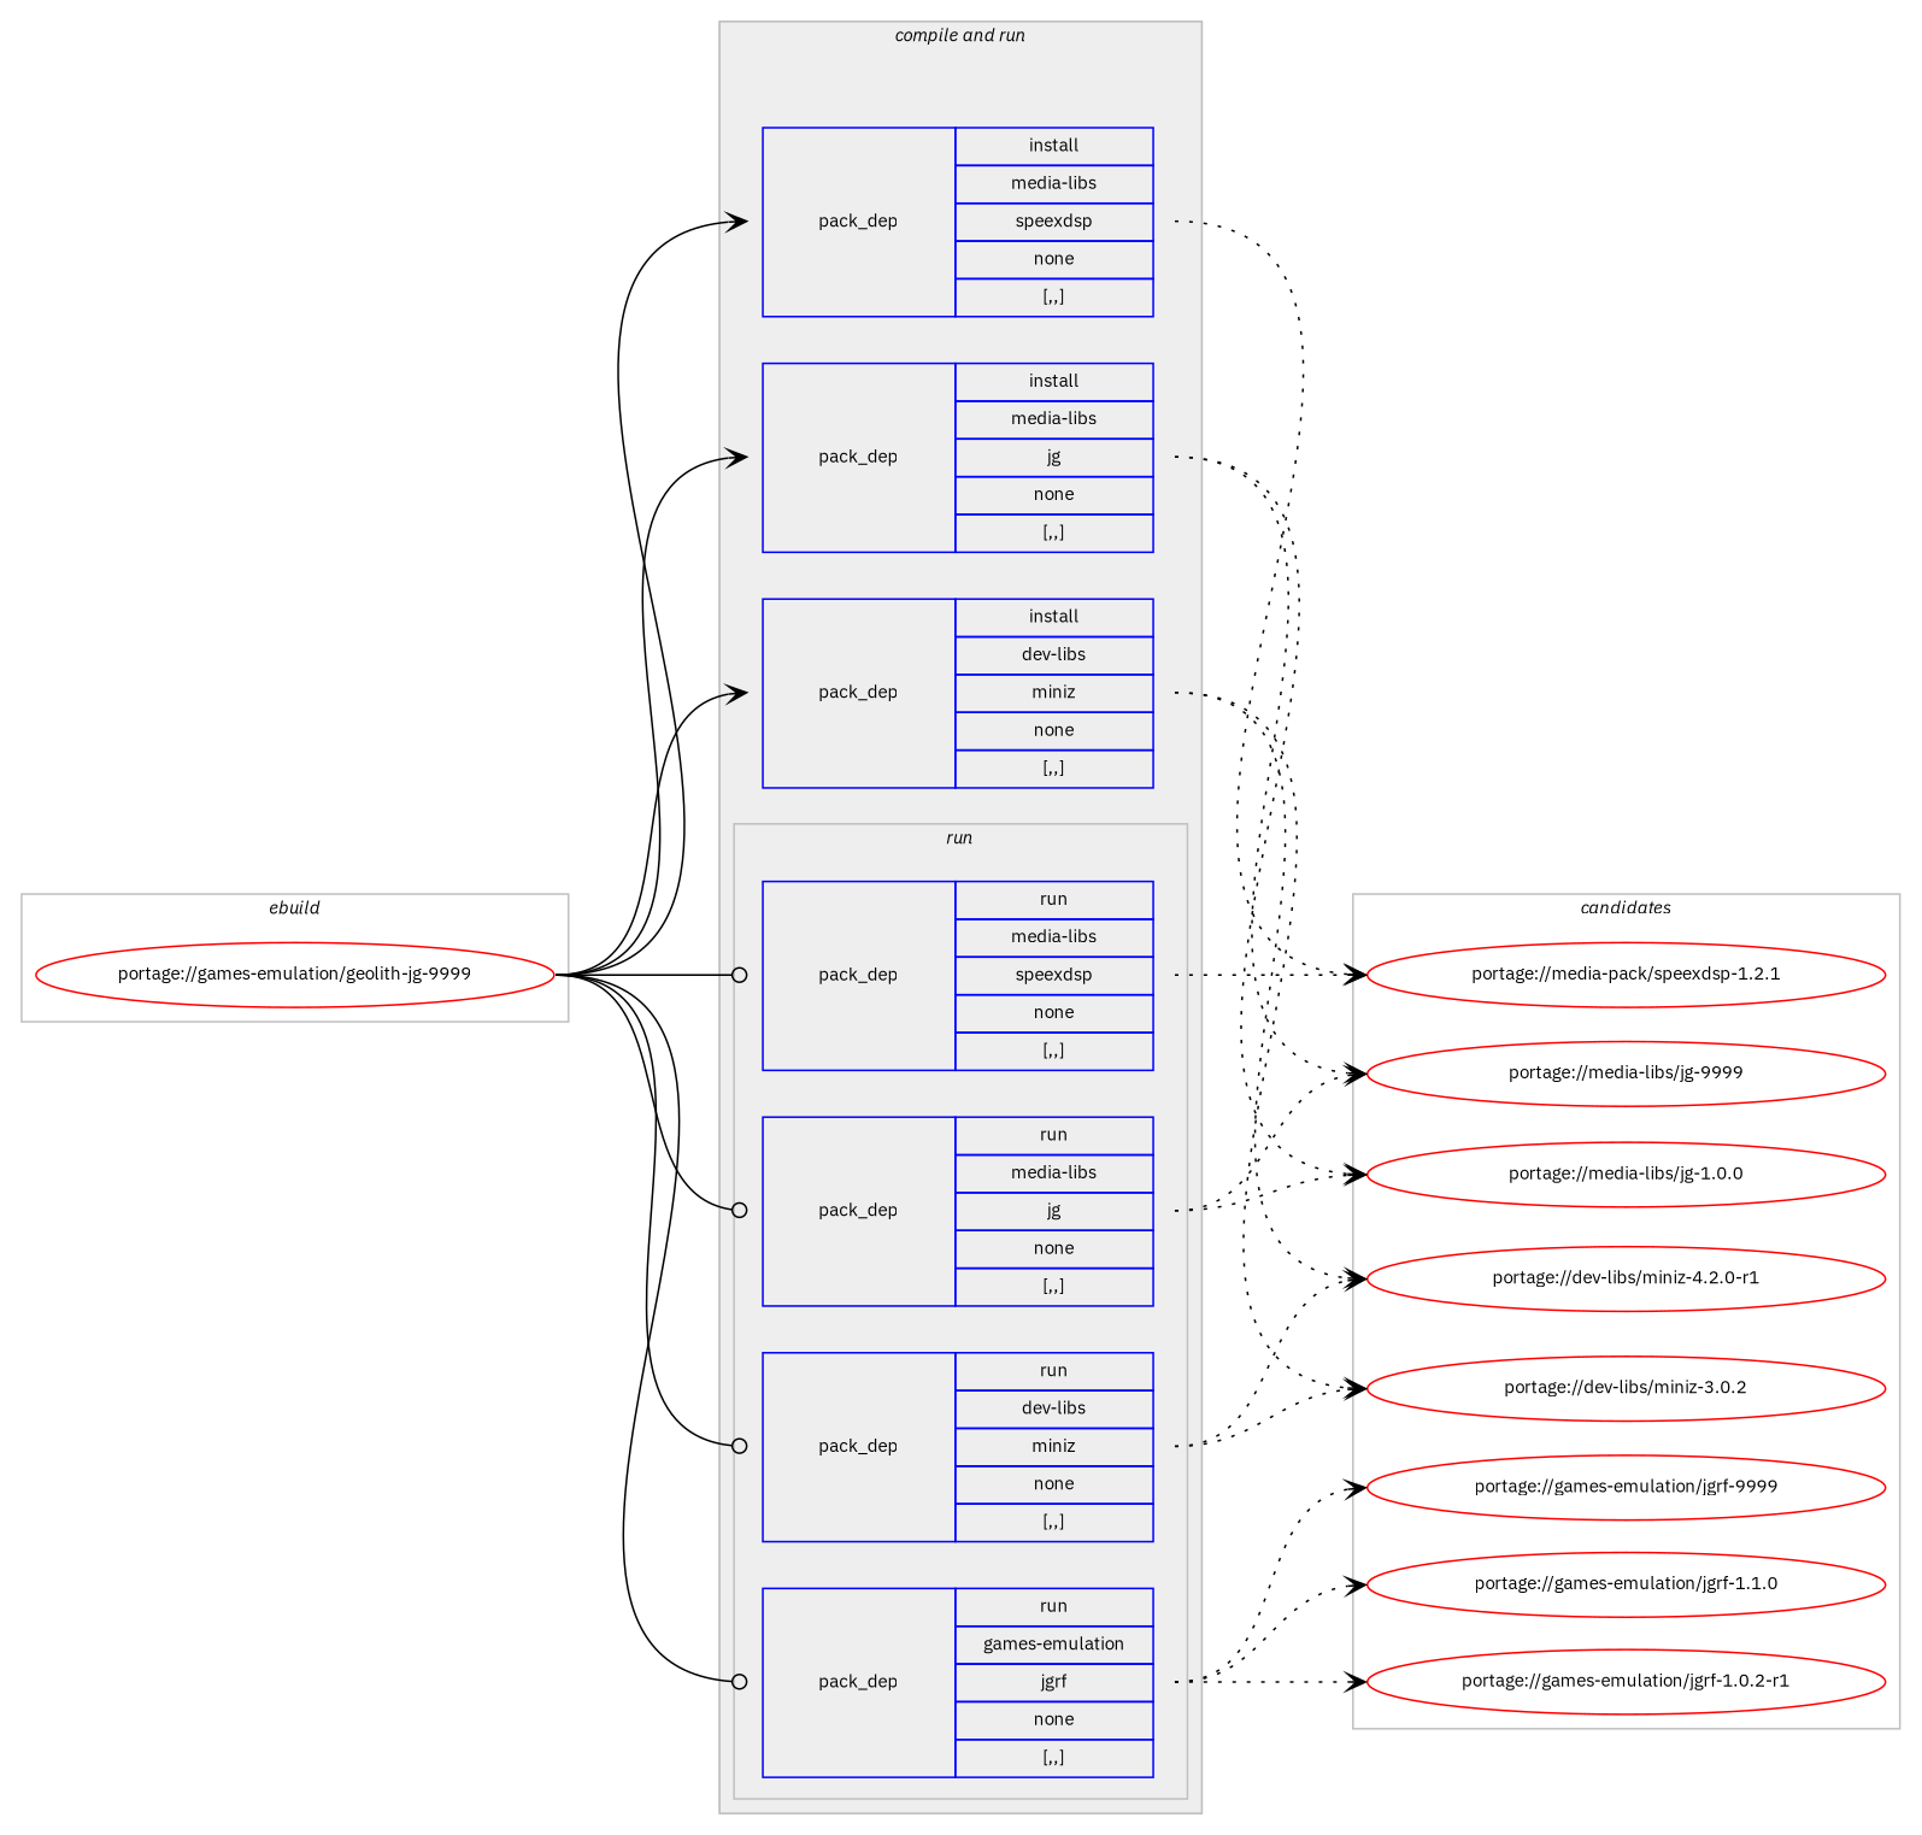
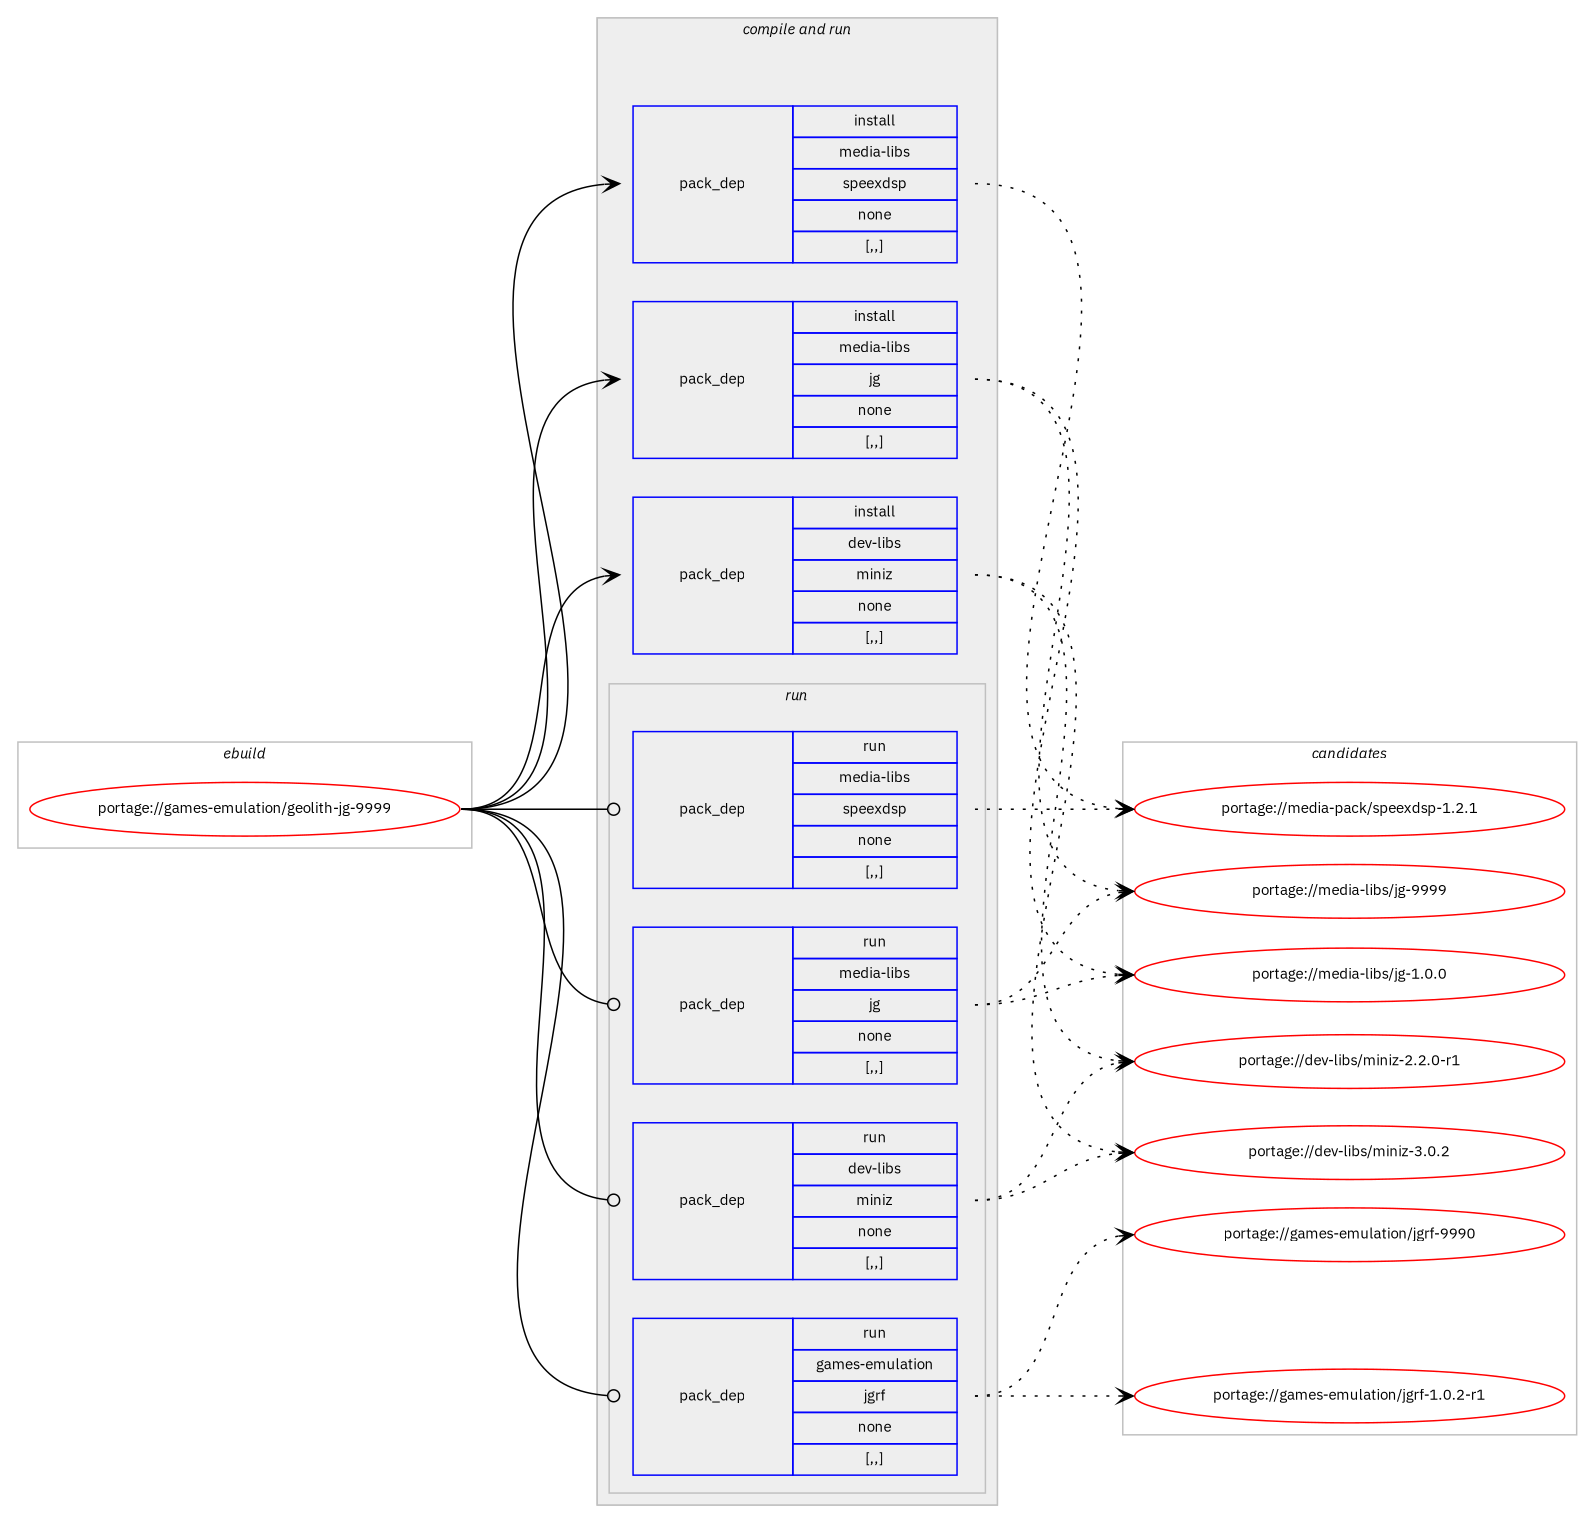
  digraph {
    compound=true
    concentrate=true
    fontname="IBM Plex Sans"
    fontsize=10
    newrank=true
    rankdir=LR
    ranksep=1.5
    node [color=red fontname="IBM Plex Sans" fontsize=10]
    edge [arrowhead=vee fontname="IBM Plex Sans" headport=w style=dotted tailport=e weight=100]
    n1 [label="portage://games-emulation/geolith-jg-9999" width=4]
    n2 [color=blue label=<<TABLE BORDER="0" CELLBORDER="1" CELLSPACING="0" CELLPADDING="4" WIDTH="220"><TR><TD ROWSPAN="6" CELLPADDING="30">pack_dep</TD></TR><TR><TD WIDTH="110">install</TD></TR><TR><TD>dev-libs</TD></TR><TR><TD>miniz</TD></TR><TR><TD>none</TD></TR><TR><TD>[,,]</TD></TR></TABLE>> shape=none]
    n3 [color=blue label=<<TABLE BORDER="0" CELLBORDER="1" CELLSPACING="0" CELLPADDING="4" WIDTH="220"><TR><TD ROWSPAN="6" CELLPADDING="30">pack_dep</TD></TR><TR><TD WIDTH="110">install</TD></TR><TR><TD>media-libs</TD></TR><TR><TD>jg</TD></TR><TR><TD>none</TD></TR><TR><TD>[,,]</TD></TR></TABLE>> shape=none]
    n4 [color=blue label=<<TABLE BORDER="0" CELLBORDER="1" CELLSPACING="0" CELLPADDING="4" WIDTH="220"><TR><TD ROWSPAN="6" CELLPADDING="30">pack_dep</TD></TR><TR><TD WIDTH="110">install</TD></TR><TR><TD>media-libs</TD></TR><TR><TD>speexdsp</TD></TR><TR><TD>none</TD></TR><TR><TD>[,,]</TD></TR></TABLE>> shape=none]
    n5 [color=blue label=<<TABLE BORDER="0" CELLBORDER="1" CELLSPACING="0" CELLPADDING="4" WIDTH="220"><TR><TD ROWSPAN="6" CELLPADDING="30">pack_dep</TD></TR><TR><TD WIDTH="110">run</TD></TR><TR><TD>dev-libs</TD></TR><TR><TD>miniz</TD></TR><TR><TD>none</TD></TR><TR><TD>[,,]</TD></TR></TABLE>> shape=none]
    n6 [color=blue label=<<TABLE BORDER="0" CELLBORDER="1" CELLSPACING="0" CELLPADDING="4" WIDTH="220"><TR><TD ROWSPAN="6" CELLPADDING="30">pack_dep</TD></TR><TR><TD WIDTH="110">run</TD></TR><TR><TD>games-emulation</TD></TR><TR><TD>jgrf</TD></TR><TR><TD>none</TD></TR><TR><TD>[,,]</TD></TR></TABLE>> shape=none]
    n7 [color=blue label=<<TABLE BORDER="0" CELLBORDER="1" CELLSPACING="0" CELLPADDING="4" WIDTH="220"><TR><TD ROWSPAN="6" CELLPADDING="30">pack_dep</TD></TR><TR><TD WIDTH="110">run</TD></TR><TR><TD>media-libs</TD></TR><TR><TD>jg</TD></TR><TR><TD>none</TD></TR><TR><TD>[,,]</TD></TR></TABLE>> shape=none]
    n8 [color=blue label=<<TABLE BORDER="0" CELLBORDER="1" CELLSPACING="0" CELLPADDING="4" WIDTH="220"><TR><TD ROWSPAN="6" CELLPADDING="30">pack_dep</TD></TR><TR><TD WIDTH="110">run</TD></TR><TR><TD>media-libs</TD></TR><TR><TD>speexdsp</TD></TR><TR><TD>none</TD></TR><TR><TD>[,,]</TD></TR></TABLE>> shape=none]
    n9 [label="portage://dev-libs/miniz-3.0.2" width=4]
-   n10 [label="portage://dev-libs/miniz-4.2.0-r1" width=4]
+   n10 [label="portage://dev-libs/miniz-2.2.0-r1" width=4]
    n11 [label="portage://media-libs/jg-9999" width=4]
    n12 [label="portage://media-libs/jg-1.0.0" width=4]
    n13 [label="portage://media-pack/speexdsp-1.2.1" width=4]
-   n14 [label="portage://games-emulation/jgrf-9999" width=4]
-   n15 [label="portage://games-emulation/jgrf-1.1.0" width=4]
+   n14 [label="portage://games-emulation/jgrf-9990" width=4]
    n16 [label="portage://games-emulation/jgrf-1.0.2-r1" width=4]
    subgraph cluster_1 {
      color=gray
      label=<<i>ebuild</i>>
      n1
    }
    subgraph cluster_2 {
      color=gray
      label=<<i>dependencies</i>>
      subgraph cluster_3 {
        color=gray
        fillcolor="#eeeeee"
        label=<<i>compile</i>>
        style=filled
        subgraph sub_4 {
          color=gray
          fillcolor="#eeeeee"
          label=<<i>compile</i>>
          style=filled
          n2
        }
        subgraph sub_5 {
          color=gray
          fillcolor="#eeeeee"
          label=<<i>compile</i>>
          style=filled
          n3
        }
        subgraph sub_6 {
          color=gray
          fillcolor="#eeeeee"
          label=<<i>compile</i>>
          style=filled
          n4
        }
      }
      subgraph cluster_7 {
        color=gray
        fillcolor="#eeeeee"
        label=<<i>compile and run</i>>
        style=filled
      }
      subgraph cluster_8 {
        color=gray
        fillcolor="#eeeeee"
        label=<<i>run</i>>
        style=filled
        subgraph sub_9 {
          color=gray
          fillcolor="#eeeeee"
          label=<<i>run</i>>
          style=filled
          n5
        }
        subgraph sub_10 {
          color=gray
          fillcolor="#eeeeee"
          label=<<i>run</i>>
          style=filled
          n6
        }
        subgraph sub_11 {
          color=gray
          fillcolor="#eeeeee"
          label=<<i>run</i>>
          style=filled
          n7
        }
        subgraph sub_12 {
          color=gray
          fillcolor="#eeeeee"
          label=<<i>run</i>>
          style=filled
          n8
        }
      }
    }
    subgraph cluster_13 {
      color=gray
      label=<<i>candidates</i>>
      rank=same
      subgraph sub_14 {
        color=black
        label=<<i>candidates</i>>
        nodesep=1
        rank=same
        n9
        n10
      }
      subgraph sub_15 {
        color=black
        label=<<i>candidates</i>>
        nodesep=1
        rank=same
        n11
        n12
      }
      subgraph sub_16 {
        color=black
        label=<<i>candidates</i>>
        nodesep=1
        rank=same
        n13
      }
      subgraph sub_17 {
        color=black
        label=<<i>candidates</i>>
        nodesep=1
        rank=same
        n9
        n10
      }
      subgraph sub_18 {
        color=black
        label=<<i>candidates</i>>
        nodesep=1
        rank=same
        n14
-       n15
        n16
      }
      subgraph sub_19 {
        color=black
        label=<<i>candidates</i>>
        nodesep=1
        rank=same
        n11
        n12
      }
      subgraph sub_20 {
        color=black
        label=<<i>candidates</i>>
        nodesep=1
        rank=same
        n13
      }
    }
    n1 -> n2 [style=solid weight=20]
    n1 -> n3 [style=solid weight=20]
    n1 -> n4 [style=solid weight=20]
    n1 -> n5 [arrowhead=odot style=solid weight=20]
    n1 -> n6 [arrowhead=odot style=solid weight=20]
    n1 -> n7 [arrowhead=odot style=solid weight=20]
    n1 -> n8 [arrowhead=odot style=solid weight=20]
    n2 -> n9
    n2 -> n10
    n3 -> n11
    n3 -> n12
    n4 -> n13
    n5 -> n9
    n5 -> n10
    n6 -> n14
-   n6 -> n15
    n6 -> n16
    n7 -> n11
    n7 -> n12
    n8 -> n13
  }
